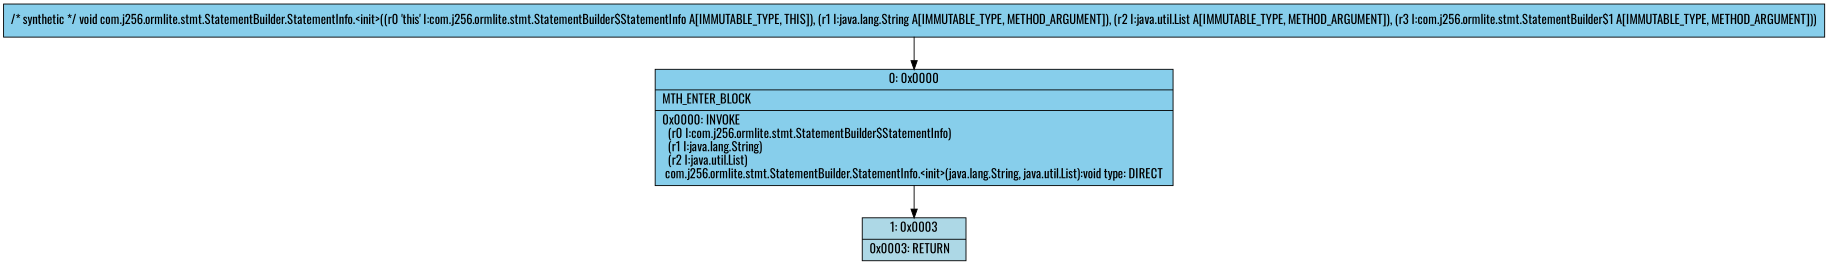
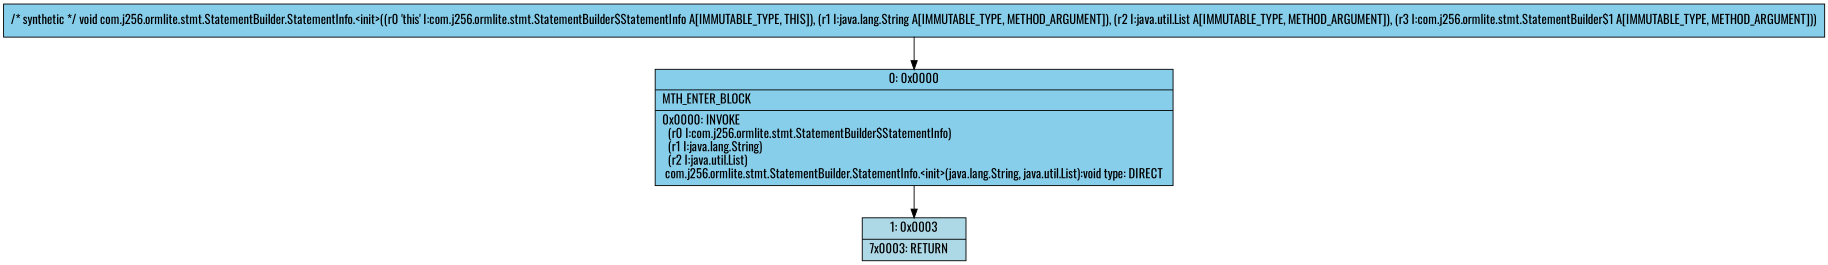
  digraph {
    fontname=Oswald
    node [shape=record style=filled fillcolor=skyblue fontname=Oswald]
    edge [fontname=Oswald]
    n1 [label="{0\:\ 0x0000|MTH_ENTER_BLOCK\l|0x0000: INVOKE  \l  (r0 I:com.j256.ormlite.stmt.StatementBuilder$StatementInfo)\l  (r1 I:java.lang.String)\l  (r2 I:java.util.List)\l com.j256.ormlite.stmt.StatementBuilder.StatementInfo.\<init\>(java.lang.String, java.util.List):void type: DIRECT \l}"]
-   n2 [label="{1\:\ 0x0003|0x0003: RETURN   \l}" fillcolor=lightblue]
+   n2 [label="{1\:\ 0x0003|7x0003: RETURN   \l}" fillcolor=lightblue]
    n3 [label="{\/* synthetic *\/ void com.j256.ormlite.stmt.StatementBuilder.StatementInfo.\<init\>((r0 'this' I:com.j256.ormlite.stmt.StatementBuilder$StatementInfo A[IMMUTABLE_TYPE, THIS]), (r1 I:java.lang.String A[IMMUTABLE_TYPE, METHOD_ARGUMENT]), (r2 I:java.util.List A[IMMUTABLE_TYPE, METHOD_ARGUMENT]), (r3 I:com.j256.ormlite.stmt.StatementBuilder$1 A[IMMUTABLE_TYPE, METHOD_ARGUMENT])) }"]
    n1 -> n2
    n3 -> n1
  }
